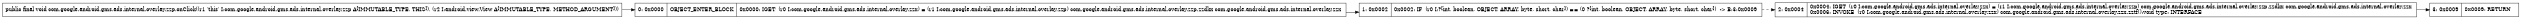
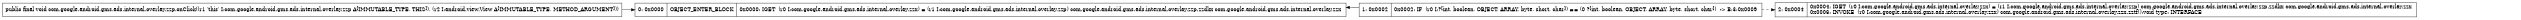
  digraph {
    rankdir=LR
    node [shape=record]
    n1 [label="{0\:\ 0x0000|OBJECT_ENTER_BLOCK\l|0x0000: IGET  (r0 I:com.google.android.gms.ads.internal.overlay.zzx) = (r1 I:com.google.android.gms.ads.internal.overlay.zzp) com.google.android.gms.ads.internal.overlay.zzp.zzdkx com.google.android.gms.ads.internal.overlay.zzx \l}"]
    n2 [label="{1\:\ 0x0002|0x0002: IF  (r0 I:?[int, boolean, OBJECT, ARRAY, byte, short, char]) == (0 ?[int, boolean, OBJECT, ARRAY, byte, short, char])  \-\> B:3:0x0009 \l}"]
    n3 [label="{2\:\ 0x0004|0x0004: IGET  (r0 I:com.google.android.gms.ads.internal.overlay.zzx) = (r1 I:com.google.android.gms.ads.internal.overlay.zzp) com.google.android.gms.ads.internal.overlay.zzp.zzdkx com.google.android.gms.ads.internal.overlay.zzx \l0x0006: INVOKE  (r0 I:com.google.android.gms.ads.internal.overlay.zzx) com.google.android.gms.ads.internal.overlay.zzx.zztf():void type: INTERFACE \l}"]
-   n4 [label="{3\:\ 0x0009|0x0009: RETURN   \l}"]
    n5 [label="{public final void com.google.android.gms.ads.internal.overlay.zzp.onClick((r1 'this' I:com.google.android.gms.ads.internal.overlay.zzp A[IMMUTABLE_TYPE, THIS]), (r2 I:android.view.View A[IMMUTABLE_TYPE, METHOD_ARGUMENT])) }"]
-   n1 -> n2
+   n2 -> n1
    n2 -> n3 [style=dashed]
-   n3 -> n4
    n5 -> n1
  }
